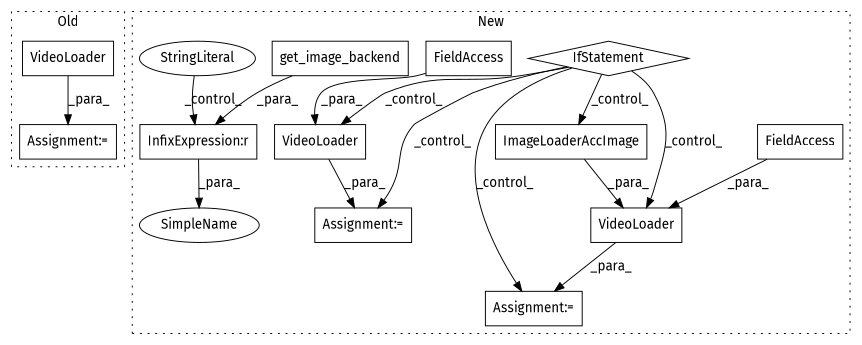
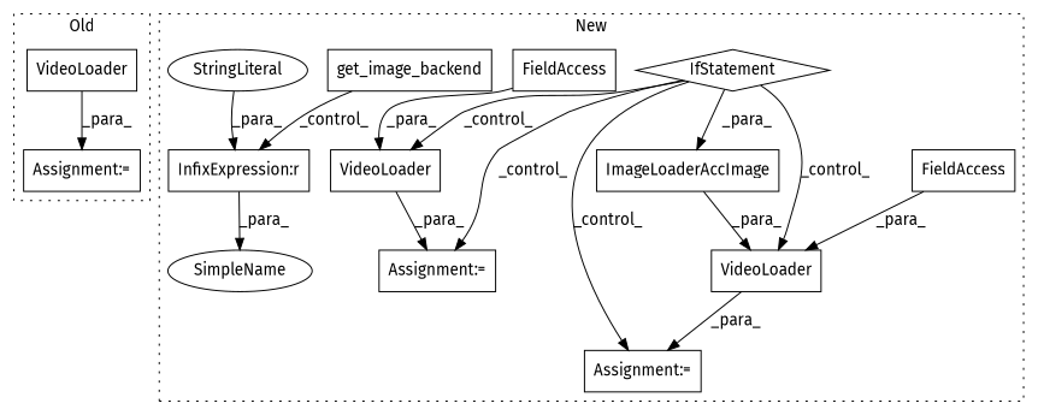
  digraph {
    fontname="Fira Sans"
    node [a=32 fontname="Fira Sans" l="12,1" shape=box]
    edge [fontname="Fira Sans"]
    n1 [label=VideoLoader s="1137,1167"]
    n2 [a=7 l=1 label="Assignment:=" s=1136]
    n3 [label=VideoLoader s="1499,1531"]
    n4 [a=27 l=4 label="InfixExpression:r" s=1378]
    n5 [a=22 l=20 label=FieldAccess s=1511]
    n6 [l=19 label=get_image_backend s=1359]
    n7 [a=42 label=SimpleName shape=ellipse l=""]
    n8 [a=25 l="4,2" label=IfStatement s="1355,1392" shape=diamond]
    n9 [l=21 label=ImageLoaderAccImage s=1444]
    n10 [label=VideoLoader s="1411,1465"]
    n11 [a=22 l=20 label=FieldAccess s=1423]
    n12 [a=7 l=1 label="Assignment:=" s=1410]
    n13 [a=7 l=1 label="Assignment:=" s=1498]
    n14 [a=45 l=10 label=StringLiteral s=1382 shape=ellipse]
    subgraph cluster_1 {
      label=Old
      style=dotted
      n1
      n2
    }
    subgraph cluster_2 {
      label=New
      style=dotted
      n3
      n4
      n5
      n6
      n7
      n8
      n9
      n10
      n11
      n12
      n13
      n14
    }
    n1 -> n2 [label=_para_]
    n3 -> n13 [label=_para_]
    n4 -> n7 [label=_para_]
    n5 -> n3 [label=_para_]
-   n6 -> n4 [label=_para_]
+   n6 -> n4 [label=_control_]
    n8 -> n3 [label=_control_]
-   n8 -> n9 [label=_control_]
+   n8 -> n9 [label=_para_]
    n8 -> n10 [label=_control_]
    n8 -> n12 [label=_control_]
    n8 -> n13 [label=_control_]
    n9 -> n10 [label=_para_]
    n10 -> n12 [label=_para_]
    n11 -> n10 [label=_para_]
-   n14 -> n4 [label=_control_]
+   n14 -> n4 [label=_para_]
  }
